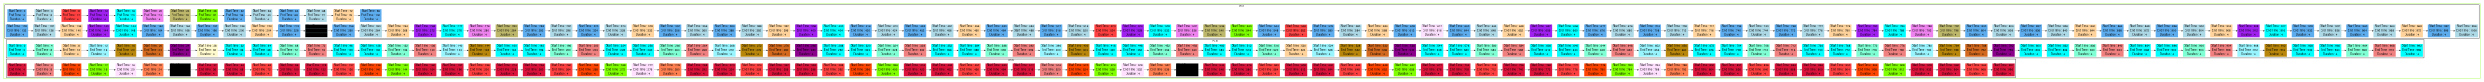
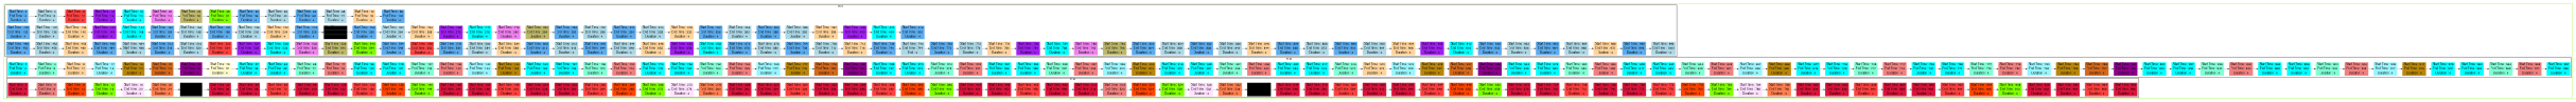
  digraph {
    fontname="Helvetica,Arial,sans-serif"
    rankdir=LR
    node [color=steelblue2 fontname="Helvetica,Arial,sans-serif" fontsize=20 shape=record style=filled]
    edge [fontname="Helvetica,Arial,sans-serif"]
    n1 [label="Start Time : 0 | End Time : 4 | Duration : 4"]
    n2 [color=lightblue label="Start Time : 4 | End Time : 8 | Duration : 4"]
    n3 [color=brown1 label="Start Time : 8 | End Time : 12 | Duration : 4"]
    n4 [color=x11purple label="Start Time : 12 | End Time : 16 | Duration : 4"]
    n5 [color=cyan label="Start Time : 16 | End Time : 20 | Duration : 4"]
    n6 [color=violet label="Start Time : 20 | End Time : 24 | Duration : 4"]
    n7 [color=darkkhaki label="Start Time : 24 | End Time : 28 | Duration : 4"]
    n8 [color=lawngreen label="Start Time : 28 | End Time : 32 | Duration : 4"]
    n9 [label="Start Time : 32 | End Time : 36 | Duration : 4"]
    n10 [color=lightblue label="Start Time : 36 | End Time : 40 | Duration : 4"]
    n11 [label="Start Time : 64 | End Time : 68 | Duration : 4"]
    n12 [color=lightblue label="Start Time : 68 | End Time : 72 | Duration : 4"]
    n13 [color=burlywood1 label="Start Time : 72 | End Time : 76 | Duration : 4"]
    n14 [label="Start Time : 96 | End Time : 100 | Duration : 4"]
    n15 [label="Start Time : 128 | End Time : 132 | Duration : 4"]
    n16 [color=lightblue label="Start Time : 132 | End Time : 136 | Duration : 4"]
    n17 [color=burlywood1 label="Start Time : 136 | End Time : 140 | Duration : 4"]
    n18 [color=x11purple label="Start Time : 140 | End Time : 144 | Duration : 4"]
    n19 [color=cyan label="Start Time : 144 | End Time : 148 | Duration : 4"]
    n20 [label="Start Time : 160 | End Time : 164 | Duration : 4"]
    n21 [color=lightblue label="Start Time : 164 | End Time : 168 | Duration : 4"]
    n22 [label="Start Time : 192 | End Time : 196 | Duration : 4"]
    n23 [color=lightblue label="Start Time : 196 | End Time : 200 | Duration : 4"]
    n24 [color=burlywood1 label="Start Time : 200 | End Time : 204 | Duration : 4"]
    n25 [label="Start Time : 224 | End Time : 228 | Duration : 4"]
    n26 [color=lightblue fillcolor=cornflower label="Start Time : 228 | End Time : 232 | Duration : 4"]
    n27 [label="Start Time : 256 | End Time : 260 | Duration : 4"]
    n28 [color=lightblue label="Start Time : 260 | End Time : 264 | Duration : 4"]
    n29 [color=burlywood1 label="Start Time : 264 | End Time : 268 | Duration : 4"]
    n30 [color=x11purple label="Start Time : 268 | End Time : 272 | Duration : 4"]
    n31 [color=cyan label="Start Time : 272 | End Time : 276 | Duration : 4"]
    n32 [color=violet label="Start Time : 276 | End Time : 280 | Duration : 4"]
    n33 [color=darkkhaki label="Start Time : 280 | End Time : 284 | Duration : 4"]
    n34 [label="Start Time : 288 | End Time : 292 | Duration : 4"]
    n35 [color=lightblue label="Start Time : 292 | End Time : 296 | Duration : 4"]
    n36 [label="Start Time : 320 | End Time : 324 | Duration : 4"]
    n37 [color=lightblue label="Start Time : 324 | End Time : 328 | Duration : 4"]
    n38 [color=burlywood1 label="Start Time : 328 | End Time : 332 | Duration : 4"]
    n39 [label="Start Time : 352 | End Time : 356 | Duration : 4"]
    n40 [color=lightblue label="Start Time : 356 | End Time : 360 | Duration : 4"]
    n41 [label="Start Time : 384 | End Time : 388 | Duration : 4"]
    n42 [color=lightblue label="Start Time : 388 | End Time : 392 | Duration : 4"]
    n43 [color=burlywood1 label="Start Time : 392 | End Time : 396 | Duration : 4"]
    n44 [color=x11purple label="Start Time : 396 | End Time : 400 | Duration : 4"]
    n45 [color=cyan label="Start Time : 400 | End Time : 404 | Duration : 4"]
    n46 [label="Start Time : 416 | End Time : 420 | Duration : 4"]
-   n47 [color=lightblue label="Start Time : 420 | End Time : 424 | Duration : 4"]
    n48 [label="Start Time : 448 | End Time : 452 | Duration : 4"]
    n49 [color=lightblue label="Start Time : 452 | End Time : 456 | Duration : 4"]
    n50 [color=burlywood1 label="Start Time : 456 | End Time : 460 | Duration : 4"]
    n51 [label="Start Time : 480 | End Time : 484 | Duration : 4"]
    n52 [color=lightblue label="Start Time : 484 | Start Time : 488 | Duration : 4"]
    n53 [label="Start Time : 512 | End Time : 516 | Duration : 4"]
    n54 [color=lightblue label="Start Time : 516 | End Time : 520 | Duration : 4"]
    n55 [color=brown1 label="Start Time : 520 | End Time : 524 | Duration : 4"]
    n56 [color=x11purple label="Start Time : 524 | End Time : 528 | Duration : 4"]
    n57 [color=cyan label="Start Time : 528 | End Time : 532 | Duration : 4"]
    n58 [color=violet label="Start Time : 532 | End Time : 536 | Duration : 4"]
    n59 [color=darkkhaki label="Start Time : 536 | End Time : 540 | Duration : 4"]
    n60 [color=lawngreen label="Start Time : 540 | End Time : 544 | Duration : 4"]
    n61 [label="Start Time : 544 | End Time : 548 | Duration : 4"]
    n62 [color=lightblue fillcolor=brown1 label="Start Time : 548 | End Time : 552 | Duration : 4"]
    n63 [label="Start Time : 576 | End Time : 580 | Duration : 4"]
    n64 [color=lightblue label="Start Time : 580 | End Time : 584 | Duration : 4"]
    n65 [color=burlywood1 label="Start Time : 584 | End Time : 588 | Duration : 4"]
    n66 [label="Start Time : 608 | End Time : 612 | Duration : 4"]
-   n67 [color=lightblue label="Start Time : 612 | End Time : 616 | Duration : 4" fillcolor=thistle1]
+   n67 [color=lightblue label="Start Time : 612 | End Time : 616 | Duration : 4"]
    n68 [label="Start Time : 640 | End Time : 644 | Duration : 4"]
    n69 [color=lightblue label="Start Time : 644 | End Time : 648 | Duration : 4"]
    n70 [color=burlywood1 label="Start Time : 648 | End Time : 652 | Duration : 4"]
    n71 [color=x11purple label="Start Time : 652 | End Time : 656 | Duration : 4"]
    n72 [color=cyan label="Start Time : 656 | End Time : 660 | Duration : 4"]
    n73 [label="Start Time : 672 | End Time : 676 | Duration : 4"]
    n74 [color=lightblue label="Start Time : 676 | End Time : 680 | Duration : 4"]
    n75 [label="Start Time : 704 | End Time : 708 | Duration : 4"]
    n76 [color=lightblue label="Start Time : 708 | End Time : 712 | Duration : 4"]
    n77 [color=burlywood1 label="Start Time : 712 | End Time : 716 | Duration : 4"]
    n78 [label="Start Time : 736 | End Time : 740 | Duration : 4"]
-   n79 [color=lightblue label="Start Time : 740 | End Time : 744 | Duration : 4"]
+   n79 [color=lightblue label="Start Time : 740 | End Time : 744 | End : 4"]
    n80 [label="Start Time : 768 | End Time : 772 | Duration : 4"]
    n81 [color=lightblue label="Start Time : 772 | End Time : 776 | Duration : 4"]
    n82 [color=burlywood1 label="Start Time : 776 | End Time : 780 | Duration : 4"]
    n83 [color=x11purple label="Start Time : 780 | End Time : 784 | Duration : 4"]
    n84 [color=cyan label="Start Time : 784 | End Time : 788 | Duration : 4"]
    n85 [color=violet label="Start Time : 788 | End Time : 792 | Duration : 4"]
    n86 [color=darkkhaki label="Start Time : 792 | End Time : 796 | Duration : 4"]
    n87 [label="Start Time : 800 | End Time : 804 | Duration : 4"]
    n88 [color=lightblue label="Start Time : 804 | End Time : 808 | Duration : 4"]
    n89 [label="Start Time : 832 | End Time : 836 | Duration : 4"]
    n90 [color=lightblue label="Start Time : 836 | End Time : 840 | Duration : 4"]
    n91 [color=burlywood1 label="Start Time : 840 | End Time : 844 | Duration : 4"]
    n92 [label="Start Time : 864 | End Time : 868 | Duration : 4"]
    n93 [color=lightblue label="Start Time : 868 | End Time : 872 | Duration : 4"]
    n94 [label="Start Time : 896 | End Time : 900 | Duration : 4"]
    n95 [color=lightblue label="Start Time : 900 | End Time : 904 | Duration : 4"]
    n96 [color=burlywood1 label="Start Time : 904 | End Time : 908 | Duration : 4"]
    n97 [color=x11purple label="Start Time : 908 | End Time : 912 | Duration : 4"]
    n98 [color=cyan label="Start Time : 912 | End Time : 916 | Duration : 4"]
    n99 [label="Start Time : 928 | End Time : 932 | Duration : 4"]
    n100 [color=lightblue label="Start Time : 932 | End Time : 936 | Duration : 4"]
    n101 [label="Start Time : 960 | End Time : 964 | Duration : 4"]
    n102 [color=lightblue label="Start Time : 964 | End Time : 968 | Duration : 4"]
    n103 [color=burlywood1 label="Start Time : 968 | End Time : 972 | Duration : 4"]
    n104 [label="Start Time : 992 | End Time : 996 | Duration : 4"]
    n105 [color=lightblue label="Start Time : 996 | End Time : 1000 | Duration : 4"]
    n106 [color=aqua label="Start Time : 0 | End Time : 4 | Duration : 4"]
    n107 [color=aquamarine label="Start Time : 4 | End Time : 8 | Duration : 4"]
    n108 [color=burlywood1 label="Start Time : 8 | End Time : 12 | Duration : 4"]
    n109 [color=cadetblue1 label="Start Time : 12 | End Time : 16 | Duration : 4"]
    n110 [color=darkgoldenrod label="Start Time : 16 | End Time : 20 | Duration : 4"]
    n111 [color=chocolate label="Start Time : 20 | End Time : 24 | Duration : 4"]
    n112 [color=darkmagenta label="Start Time : 24 | End Time : 28 | Duration : 4"]
    n113 [color=lemonchiffon label="Start Time : 28 | End Time : 32 | Duration : 4"]
    n114 [color=aqua label="Start Time : 32 | End Time : 36 | Duration : 4"]
    n115 [color=aqua label="Start Time : 64 | End Time : 68 | Duration : 4"]
    n116 [color=aquamarine label="Start Time : 68 | End Time : 72 | Duration : 4"]
    n117 [color=lightcoral label="Start Time : 72 | End Time : 76 | Duration : 4"]
    n118 [color=aqua label="Start Time : 96 | End Time : 100 | Duration : 4"]
    n119 [color=aqua label="Start Time : 128 | End Time : 132 | Duration : 4"]
    n120 [color=aquamarine label="Start Time : 132 | End Time : 136 | Duration : 4"]
    n121 [color=lightcoral label="Start Time : 136 | End Time : 140 | Duration : 4"]
    n122 [color=cadetblue1 label="Start Time : 140 | End Time : 144 | Duration : 4"]
    n123 [color=darkgoldenrod label="Start Time : 144 | End Time : 148 | Duration : 4"]
    n124 [color=aqua label="Start Time : 160 | End Time : 164 | Duration : 4"]
    n125 [color=aqua label="Start Time : 192 | End Time : 196 | Duration : 4"]
    n126 [color=aquamarine label="Start Time : 196 | End Time : 200 | Duration : 4"]
    n127 [color=lightcoral label="Start Time : 200 | End Time : 204 | Duration : 4"]
    n128 [color=aqua label="Start Time : 224 | End Time : 228 | Duration : 4"]
    n129 [color=aqua label="Start Time : 256 | End Time : 260 | Duration : 4"]
    n130 [color=aquamarine label="Start Time : 260 | End Time : 264 | Duration : 4"]
    n131 [color=lightcoral label="Start Time : 264 | End Time : 268 | Duration : 4"]
    n132 [color=cadetblue1 label="Start Time : 268 | End Time : 272 | Duration : 4"]
    n133 [color=darkgoldenrod label="Start Time : 272 | End Time : 276 | Duration : 4"]
    n134 [color=chocolate label="Start Time : 276 | End Time : 280 | Duration : 4"]
    n135 [color=darkmagenta label="Start Time : 280 | End Time : 284 | Duration : 4"]
    n136 [color=aqua label="Start Time : 288 | End Time : 292 | Duration : 4"]
    n137 [color=aqua label="Start Time : 320 | End Time : 324 | Duration : 4"]
    n138 [color=aquamarine label="Start Time : 324 | End Time : 328 | Duration : 4"]
    n139 [color=lightcoral label="Start Time : 328 | End Time : 332 | Duration : 4"]
    n140 [color=aqua label="Start Time : 352 | End Time : 356 | Duration : 4"]
    n141 [color=aqua label="Start Time : 384 | End Time : 388 | Duration : 4"]
    n142 [color=aquamarine label="Start Time : 388 | End Time : 392 | Duration : 4"]
    n143 [color=lightcoral label="Start Time : 392 | End Time : 396 | Duration : 4"]
    n144 [color=cadetblue1 label="Start Time : 396 | End Time : 400 | Duration : 4"]
    n145 [color=darkgoldenrod label="Start Time : 400 | End Time : 404 | Duration : 4"]
    n146 [color=aqua label="Start Time : 416 | End Time : 420 | Duration : 4"]
    n147 [color=aqua label="Start Time : 448 | End Time : 452 | Duration : 4"]
    n148 [color=aquamarine label="Start Time : 452 | End Time : 456 | Duration : 4"]
    n149 [color=lightcoral label="Start Time : 456 | End Time : 460 | Duration : 4"]
    n150 [color=aqua label="Start Time : 480 | End Time : 484 | Duration : 4"]
    n151 [color=aqua label="Start Time : 512 | End Time : 516 | Duration : 4"]
    n152 [color=aquamarine label="Start Time : 516 | End Time : 520 | Duration : 4"]
    n153 [color=burlywood1 label="Start Time : 520 | End Time : 524 | Duration : 4"]
    n154 [color=cadetblue1 label="Start Time : 524 | End Time : 528 | Duration : 4"]
    n155 [color=darkgoldenrod label="Start Time : 528 | End Time : 532 | Duration : 4"]
    n156 [color=chocolate label="Start Time : 532 | End Time : 536 | Duration : 4"]
    n157 [color=darkmagenta label="Start Time : 536 | End Time : 540 | Duration : 4"]
    n158 [color=aqua label="Start Time : 544 | End Time : 548 | Duration : 4"]
    n159 [color=aqua label="Start Time : 576 | End Time : 580 | Duration : 4"]
    n160 [color=aquamarine label="Start Time : 580 | End Time : 584 | Duration : 4"]
    n161 [color=lightcoral label="Start Time : 584 | End Time : 588 | Duration : 4"]
    n162 [color=aqua label="Start Time : 608 | End Time : 612 | Duration : 4"]
    n163 [color=aqua label="Start Time : 640 | End Time : 644 | Duration : 4"]
    n164 [color=aquamarine label="Start Time : 644 | End Time : 648 | Duration : 4"]
    n165 [color=lightcoral label="Start Time : 648 | End Time : 652 | Duration : 4"]
    n166 [color=cadetblue1 label="Start Time : 652 | End Time : 656 | Duration : 4"]
    n167 [color=darkgoldenrod label="Start Time : 656 | End Time : 660 | Duration : 4"]
    n168 [color=aqua label="Start Time : 672 | End Time : 676 | Duration : 4"]
    n169 [color=aqua label="Start Time : 704 | End Time : 708 | Duration : 4"]
    n170 [color=aquamarine label="Start Time : 708 | End Time : 712 | Duration : 4"]
    n171 [color=lightcoral label="Start Time : 712 | End Time : 716 | Duration : 4"]
    n172 [color=aqua label="Start Time : 736 | End Time : 740 | Duration : 4"]
    n173 [color=aqua label="Start Time : 768 | End Time : 772 | Duration : 4"]
    n174 [color=aquamarine label="Start Time : 772 | End Time : 776 | Duration : 4"]
    n175 [color=lightcoral label="Start Time : 776 | End Time : 780 | Duration : 4"]
    n176 [color=cadetblue1 label="Start Time : 780 | End Time : 784 | Duration : 4"]
    n177 [color=darkgoldenrod label="Start Time : 784 | End Time : 788 | Duration : 4"]
    n178 [color=chocolate label="Start Time : 788 | End Time : 792 | Duration : 4"]
    n179 [color=darkmagenta label="Start Time : 792 | End Time : 796 | Duration : 4"]
    n180 [color=aqua label="Start Time : 800 | End Time : 804 | Duration : 4"]
    n181 [color=aqua label="Start Time : 832 | End Time : 836 | Duration : 4"]
    n182 [color=aquamarine label="Start Time : 836 | End Time : 840 | Duration : 4"]
    n183 [color=lightcoral label="Start Time : 840 | End Time : 844 | Duration : 4"]
    n184 [color=aqua label="Start Time : 864 | End Time : 868 | Duration : 4"]
    n185 [color=aqua label="Start Time : 896 | End Time : 900 | Duration : 4"]
    n186 [color=aquamarine label="Start Time : 900 | End Time : 904 | Duration : 4"]
    n187 [color=lightcoral label="Start Time : 904 | End Time : 908 | Duration : 4"]
    n188 [color=cadetblue1 label="Start Time : 908 | End Time : 912 | Duration : 4"]
    n189 [color=darkgoldenrod label="Start Time : 912 | End Time : 916 | Duration : 4"]
    n190 [color=aqua label="Start Time : 928 | End Time : 932 | Duration : 4"]
    n191 [color=aqua label="Start Time : 960 | End Time : 964 | Duration : 4"]
    n192 [color=aquamarine label="Start Time : 964 | End Time : 968 | Duration : 4"]
    n193 [color=lightcoral label="Start Time : 968 | End Time : 972 | Duration : 4"]
    n194 [color=aqua label="Start Time : 992 | End Time : 996 | Duration : 4"]
    n195 [color=crimson label="Start Time : 0 | End Time : 4 | Duration : 4"]
    n196 [color=lightcoral label="Start Time : 4 | End Time : 8 | Duration : 4"]
    n197 [color=orangered1 label="Start Time : 8 | End Time : 12 | Duration : 4"]
    n198 [color=chartreuse label="Start Time : 12 | End Time : 16 | Duration : 4"]
    n199 [color=thistle1 label="Start Time : 16 | End Time : 20 | Duration : 4"]
    n200 [color=coral label="Start Time : 20 | End Time : 24 | Duration : 4"]
    n201 [color=cornflower label="Start Time : 24 | End Time : 28 | Duration : 4"]
    n202 [color=crimson label="Start Time : 32 | End Time : 36 | Duration : 4"]
    n203 [color=crimson label="Start Time : 64 | End Time : 68 | Duration : 4"]
    n204 [color=brown1 label="Start Time : 68 | End Time : 72 | Duration : 4"]
    n205 [color=crimson label="Start Time : 96 | End Time : 100 | Duration : 4"]
    n206 [color=crimson label="Start Time : 128 | End Time : 132 | Duration : 4"]
    n207 [color=brown1 label="Start Time : 132 | End Time : 136 | Duration : 4"]
    n208 [color=orangered1 label="Start Time : 136 | End Time : 140 | Duration : 4"]
    n209 [color=chartreuse label="Start Time : 140 | End Time : 144 | Duration : 4"]
    n210 [color=crimson label="Start Time : 160 | End Time : 164 | Duration : 4"]
    n211 [color=crimson label="Start Time : 192 | End Time : 196 | Duration : 4"]
    n212 [color=brown1 label="Start Time : 196 | End Time : 200 | Duration : 4"]
    n213 [color=crimson label="Start Time : 224 | End Time : 228 | Duration : 4"]
    n214 [color=crimson label="Start Time : 256 | End Time : 260 | Duration : 4"]
    n215 [color=brown1 label="Start Time : 260 | End Time : 264 | Duration : 4"]
    n216 [color=orangered1 label="Start Time : 264 | End Time : 268 | Duration : 4"]
    n217 [color=chartreuse label="Start Time : 268 | End Time : 272 | Duration : 4"]
    n218 [color=thistle1 label="Start Time : 272 | End Time : 276 | Duration : 4"]
    n219 [color=coral label="Start Time : 276 | End Time : 280 | Duration : 4"]
    n220 [color=crimson label="Start Time : 288 | End Time : 292 | Duration : 4"]
    n221 [color=crimson label="Start Time : 320 | End Time : 324 | Duration : 4"]
    n222 [color=brown1 label="Start Time : 324 | End Time : 328 | Duration : 4"]
    n223 [color=crimson label="Start Time : 352 | End Time : 356 | Duration : 4"]
    n224 [color=crimson label="Start Time : 384 | End Time : 388 | Duration : 4"]
    n225 [color=brown1 label="Start Time : 388 | End Time : 392 | Duration : 4"]
    n226 [color=orangered1 label="Start Time : 392 | End Time : 396 | Duration : 4"]
    n227 [color=chartreuse label="Start Time : 396 | End Time : 400 | Duration : 4"]
    n228 [color=crimson label="Start Time : 416 | End Time : 420 | Duration : 4"]
    n229 [color=crimson label="Start Time : 448 | End Time : 452 | Duration : 4"]
    n230 [color=brown1 label="Start Time : 452 | End Time : 456 | Duration : 4"]
    n231 [color=crimson label="Start Time : 480 | End Time : 484 | Duration : 4"]
    n232 [color=crimson label="Start Time : 512 | End Time : 516 | Duration : 4"]
    n233 [color=lightcoral label="Start Time : 516 | End Time : 520 | Duration : 4"]
    n234 [color=orangered1 label="Start Time : 520 | End Time : 524 | Duration : 4"]
    n235 [color=chartreuse label="Start Time : 524 | End Time : 528 | Duration : 4"]
    n236 [color=thistle1 label="Start Time : 528 | End Time : 532 | Duration : 4"]
    n237 [color=coral label="Start Time : 532 | End Time : 536 | Duration : 4"]
    n238 [color=cornflower label="Start Time : 536 | End Time : 540 | Duration : 4"]
    n239 [color=crimson label="Start Time : 544 | End Time : 548 | Duration : 4"]
    n240 [color=crimson label="Start Time : 576 | End Time : 580 | Duration : 4"]
    n241 [color=brown1 label="Start Time : 580 | End Time : 584 | Duration : 4"]
    n242 [color=crimson label="Start Time : 608 | End Time : 612 | Duration : 4"]
    n243 [color=crimson label="Start Time : 640 | End Time : 644 | Duration : 4"]
    n244 [color=brown1 label="Start Time : 644 | End Time : 648 | Duration : 4"]
    n245 [color=orangered1 label="Start Time : 648 | End Time : 652 | Duration : 4"]
    n246 [color=chartreuse label="Start Time : 652 | End Time : 656 | Duration : 4"]
    n247 [color=crimson label="Start Time : 672 | End Time : 676 | Duration : 4"]
    n248 [color=crimson label="Start Time : 704 | End Time : 708 | Duration : 4"]
    n249 [color=brown1 label="Start Time : 708 | End Time : 712 | Duration : 4"]
    n250 [color=crimson label="Start Time : 736 | End Time : 740 | Duration : 4"]
    n251 [color=crimson label="Start Time : 768 | End Time : 772 | Duration : 4"]
    n252 [color=brown1 label="Start Time : 772 | End Time : 776 | Duration : 4"]
    n253 [color=orangered1 label="Start Time : 776 | End Time : 780 | Duration : 4"]
    n254 [color=chartreuse label="Start Time : 780 | End Time : 784 | Duration : 4"]
    n255 [color=thistle1 label="Start Time : 784 | End Time : 788 | Duration : 4"]
    n256 [color=coral label="Start Time : 788 | End Time : 792 | Duration : 4"]
    n257 [color=crimson label="Start Time : 800 | End Time : 804 | Duration : 4"]
    n258 [color=crimson label="Start Time : 832 | End Time : 836 | Duration : 4"]
    n259 [color=brown1 label="Start Time : 836 | End Time : 840 | Duration : 4"]
    n260 [color=crimson label="Start Time : 864 | End Time : 868 | Duration : 4"]
    n261 [color=crimson label="Start Time : 896 | End Time : 900 | Duration : 4"]
    n262 [color=brown1 label="Start Time : 900 | End Time : 904 | Duration : 4"]
    n263 [color=orangered1 label="Start Time : 904 | End Time : 908 | Duration : 4"]
    n264 [color=chartreuse label="Start Time : 908 | End Time : 912 | Duration : 4"]
    n265 [color=crimson label="Start Time : 928 | End Time : 932 | Duration : 4"]
    n266 [color=crimson label="Start Time : 960 | End Time : 964 | Duration : 4"]
    n267 [color=brown1 label="Start Time : 964 | End Time : 968 | Duration : 4"]
    n268 [color=crimson label="Start Time : 992 | End Time : 996 | Duration : 4"]
    subgraph cluster_1 {
      color=chartreuse
      style=bold
      subgraph cluster_2 {
        color=black
        label="PC #1"
        style=bold
        n1
        n2
        n3
        n4
        n5
        n6
        n7
        n8
        n9
        n10
        n11
        n12
        n13
        n14
        n15
        n16
        n17
        n18
        n19
        n20
        n21
        n22
        n23
        n24
        n25
        n26
        n27
        n28
        n29
        n30
        n31
        n32
        n33
        n34
        n35
        n36
        n37
        n38
        n39
        n40
        n41
        n42
        n43
        n44
        n45
        n46
-       n47
        n48
        n49
        n50
        n51
        n52
        n53
        n54
        n55
        n56
        n57
        n58
        n59
        n60
        n61
        n62
        n63
        n64
        n65
        n66
        n67
        n68
        n69
        n70
        n71
        n72
        n73
        n74
        n75
        n76
        n77
        n78
        n79
        n80
        n81
        n82
        n83
        n84
        n85
        n86
        n87
        n88
        n89
        n90
        n91
        n92
        n93
        n94
        n95
        n96
        n97
        n98
        n99
        n100
        n101
        n102
        n103
        n104
        n105
      }
      subgraph cluster_3 {
        color=black
        label="PC #2"
        style=bold
        n106
        n107
        n108
        n109
        n110
        n111
        n112
        n113
        n114
        n115
        n116
        n117
        n118
        n119
        n120
        n121
        n122
        n123
        n124
        n125
        n126
        n127
        n128
        n129
        n130
        n131
        n132
        n133
        n134
        n135
        n136
        n137
        n138
        n139
        n140
        n141
        n142
        n143
        n144
        n145
        n146
        n147
        n148
        n149
        n150
        n151
        n152
        n153
        n154
        n155
        n156
        n157
        n158
        n159
        n160
        n161
        n162
        n163
        n164
        n165
        n166
        n167
        n168
        n169
        n170
        n171
        n172
        n173
        n174
        n175
        n176
        n177
        n178
        n179
        n180
        n181
        n182
        n183
        n184
        n185
        n186
        n187
        n188
        n189
        n190
        n191
        n192
        n193
        n194
      }
      subgraph cluster_4 {
        color=black
        label="PC #3"
        style=bold
        n195
        n196
        n197
        n198
        n199
        n200
        n201
        n202
        n203
        n204
        n205
        n206
        n207
        n208
        n209
        n210
        n211
        n212
        n213
        n214
        n215
        n216
        n217
        n218
        n219
        n220
        n221
        n222
        n223
        n224
        n225
        n226
        n227
        n228
        n229
        n230
        n231
        n232
        n233
        n234
        n235
        n236
        n237
        n238
        n239
        n240
        n241
        n242
        n243
        n244
        n245
        n246
        n247
        n248
        n249
        n250
        n251
        n252
        n253
        n254
        n255
        n256
        n257
        n258
        n259
        n260
        n261
        n262
        n263
        n264
        n265
        n266
        n267
        n268
      }
    }
    n1 -> n2
    n2 -> n3
    n3 -> n4
    n4 -> n5
    n5 -> n6
    n6 -> n7
    n7 -> n8
    n8 -> n9
    n9 -> n10
    n10 -> n11
    n11 -> n12
    n12 -> n13
    n13 -> n14
    n15 -> n16
    n16 -> n17
    n17 -> n18
    n18 -> n19
    n19 -> n20
    n20 -> n21
    n21 -> n22
    n22 -> n23
    n23 -> n24
    n24 -> n25
    n25 -> n26
    n26 -> n27
    n27 -> n28
    n28 -> n29
    n29 -> n30
    n30 -> n31
    n31 -> n32
    n32 -> n33
    n33 -> n34
    n34 -> n35
    n35 -> n36
    n36 -> n37
    n37 -> n38
    n38 -> n39
    n39 -> n40
    n40 -> n41
    n41 -> n42
    n42 -> n43
    n43 -> n44
    n44 -> n45
    n45 -> n46
-   n46 -> n47
-   n47 -> n48
    n48 -> n49
    n49 -> n50
    n50 -> n51
    n51 -> n52
    n52 -> n53
    n53 -> n54
    n54 -> n55
    n55 -> n56
    n56 -> n57
    n57 -> n58
    n58 -> n59
    n59 -> n60
    n60 -> n61
    n61 -> n62
    n62 -> n63
    n63 -> n64
    n64 -> n65
    n65 -> n66
    n66 -> n67
    n67 -> n68
    n68 -> n69
    n69 -> n70
    n70 -> n71
    n71 -> n72
    n72 -> n73
    n73 -> n74
    n74 -> n75
    n75 -> n76
    n76 -> n77
    n77 -> n78
    n78 -> n79
    n79 -> n80
    n80 -> n81
    n81 -> n82
    n82 -> n83
    n83 -> n84
    n84 -> n85
    n85 -> n86
    n86 -> n87
    n87 -> n88
    n88 -> n89
    n89 -> n90
    n90 -> n91
    n91 -> n92
    n92 -> n93
    n93 -> n94
    n94 -> n95
    n95 -> n96
    n96 -> n97
    n97 -> n98
    n98 -> n99
    n99 -> n100
    n100 -> n101
    n101 -> n102
    n102 -> n103
    n103 -> n104
    n104 -> n105
    n106 -> n107
    n107 -> n108
    n108 -> n109
    n109 -> n110
    n110 -> n111
    n111 -> n112
    n112 -> n113
    n113 -> n114
    n114 -> n115
    n115 -> n116
    n116 -> n117
    n117 -> n118
    n118 -> n119
    n119 -> n120
    n120 -> n121
    n121 -> n122
    n122 -> n123
    n123 -> n124
    n124 -> n125
    n125 -> n126
    n126 -> n127
    n127 -> n128
    n128 -> n129
    n129 -> n130
    n130 -> n131
    n131 -> n132
    n132 -> n133
    n133 -> n134
    n134 -> n135
    n135 -> n136
    n136 -> n137
    n137 -> n138
    n138 -> n139
    n139 -> n140
    n140 -> n141
    n141 -> n142
    n142 -> n143
    n143 -> n144
    n144 -> n145
    n145 -> n146
    n146 -> n147
    n147 -> n148
    n148 -> n149
    n149 -> n150
    n150 -> n151
    n151 -> n152
    n152 -> n153
    n153 -> n154
    n154 -> n155
    n155 -> n156
    n156 -> n157
    n157 -> n158
    n158 -> n159
    n159 -> n160
    n160 -> n161
    n161 -> n162
    n162 -> n163
    n163 -> n164
    n164 -> n165
    n165 -> n166
    n166 -> n167
    n167 -> n168
    n168 -> n169
    n169 -> n170
    n170 -> n171
    n171 -> n172
    n172 -> n173
    n173 -> n174
    n174 -> n175
    n175 -> n176
    n176 -> n177
    n177 -> n178
    n178 -> n179
    n179 -> n180
    n180 -> n181
    n181 -> n182
    n182 -> n183
    n183 -> n184
    n184 -> n185
    n185 -> n186
    n186 -> n187
    n187 -> n188
    n188 -> n189
    n189 -> n190
    n190 -> n191
    n191 -> n192
    n192 -> n193
    n193 -> n194
    n195 -> n196
    n196 -> n197
    n197 -> n198
    n198 -> n199
    n199 -> n200
    n200 -> n201
    n201 -> n202
    n202 -> n203
    n203 -> n204
    n204 -> n205
    n205 -> n206
    n206 -> n207
    n207 -> n208
    n208 -> n209
    n209 -> n210
    n210 -> n211
    n211 -> n212
    n212 -> n213
    n213 -> n214
    n214 -> n215
    n215 -> n216
    n216 -> n217
    n217 -> n218
    n218 -> n219
    n219 -> n220
    n220 -> n221
    n221 -> n222
    n222 -> n223
    n223 -> n224
    n224 -> n225
    n225 -> n226
    n226 -> n227
    n227 -> n228
    n228 -> n229
    n229 -> n230
    n230 -> n231
    n231 -> n232
    n232 -> n233
    n233 -> n234
    n234 -> n235
    n235 -> n236
    n236 -> n237
    n237 -> n238
    n238 -> n239
    n239 -> n240
    n240 -> n241
    n241 -> n242
    n242 -> n243
    n243 -> n244
    n244 -> n245
    n245 -> n246
    n246 -> n247
    n247 -> n248
    n248 -> n249
    n249 -> n250
    n250 -> n251
    n251 -> n252
    n252 -> n253
    n253 -> n254
    n254 -> n255
    n255 -> n256
    n256 -> n257
    n257 -> n258
    n258 -> n259
    n259 -> n260
    n260 -> n261
    n261 -> n262
    n262 -> n263
    n263 -> n264
    n264 -> n265
    n265 -> n266
    n266 -> n267
    n267 -> n268
  }
